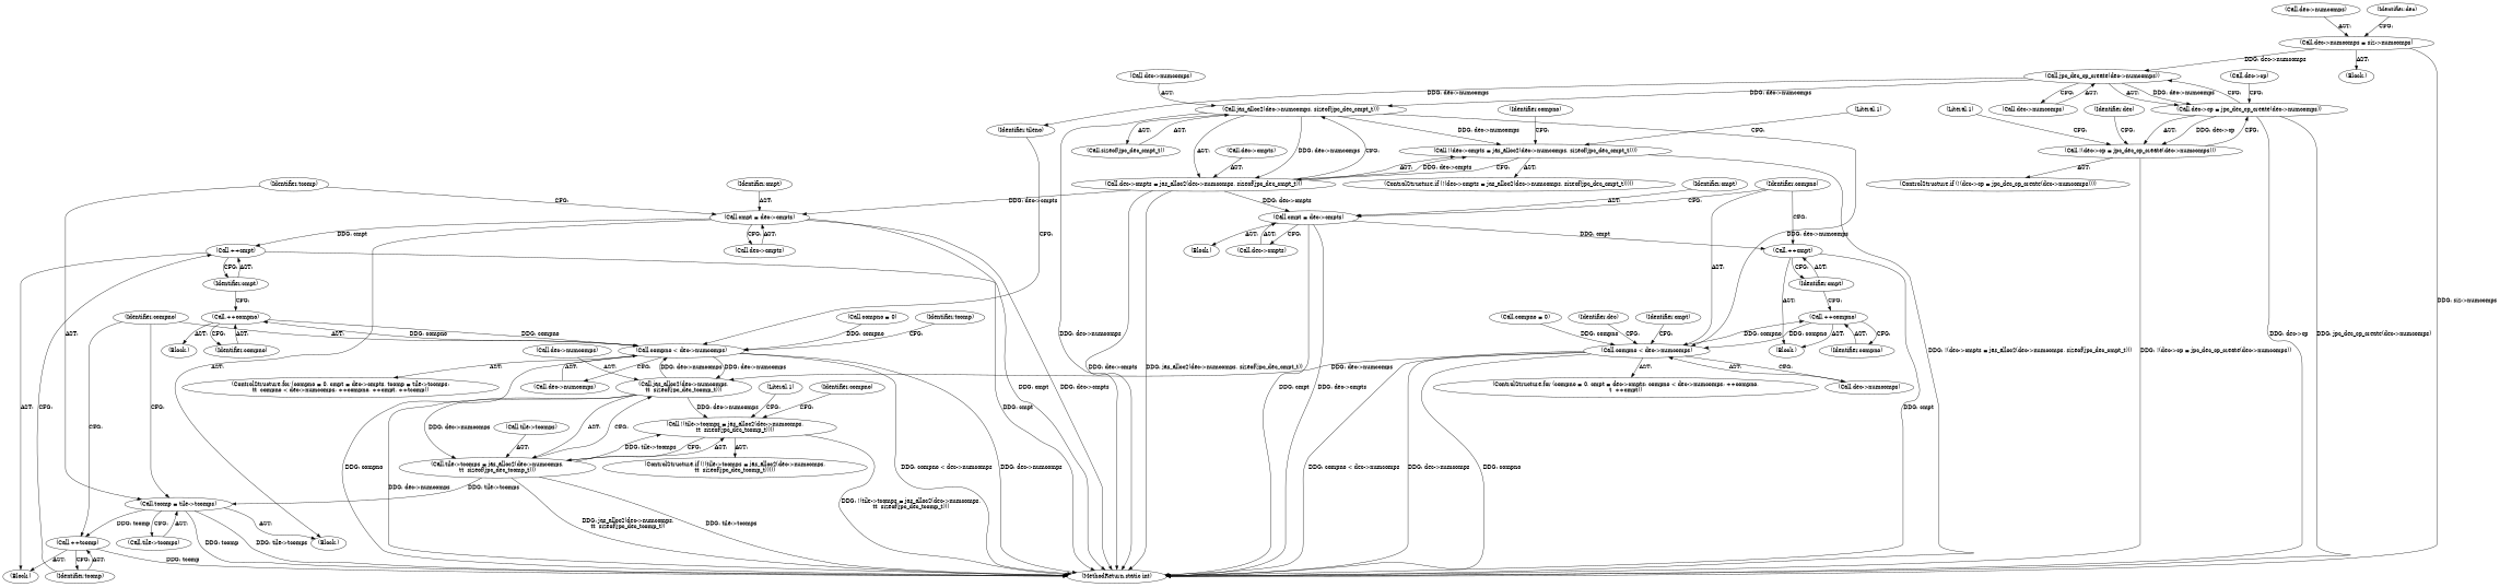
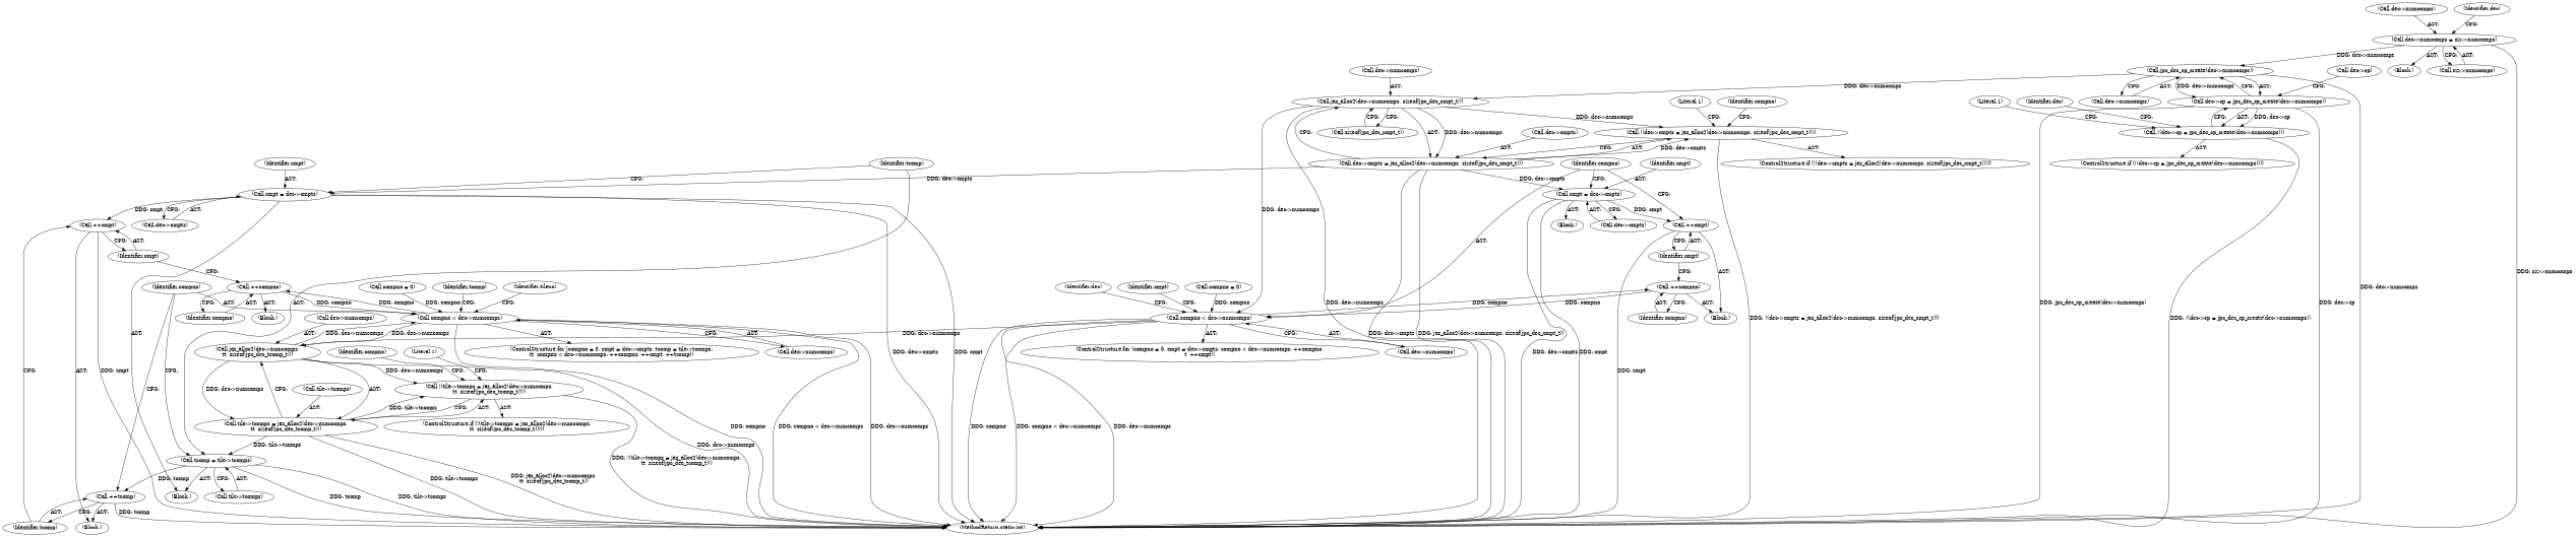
  digraph {
    n1 [label="(Call,jpc_dec_cp_create(dec->numcomps))"]
    n2 [label="(Call,dec->cp = jpc_dec_cp_create(dec->numcomps))"]
    n3 [label="(Call,jas_alloc2(dec->numcomps, sizeof(jpc_dec_cmpt_t)))"]
    n4 [label="(MethodReturn,static int)"]
    n5 [label="(Call,dec->numcomps)"]
    n6 [label="(Call,!(dec->cp = jpc_dec_cp_create(dec->numcomps)))"]
    n7 [label="(ControlStructure,if (!(dec->cp = jpc_dec_cp_create(dec->numcomps))))"]
    n8 [label="(Call,!(dec->cmpts = jas_alloc2(dec->numcomps, sizeof(jpc_dec_cmpt_t))))"]
    n9 [label="(Call,dec->cmpts = jas_alloc2(dec->numcomps, sizeof(jpc_dec_cmpt_t)))"]
    n10 [label="(Call,compno < dec->numcomps)"]
    n11 [label="(Call,sizeof(jpc_dec_cmpt_t))"]
    n12 [label="(Call,dec->numcomps = siz->numcomps)"]
    n13 [label="(Block,)"]
+   n14 [label="(Call,siz->numcomps)"]
    n15 [label="(ControlStructure,if (!(dec->cmpts = jas_alloc2(dec->numcomps, sizeof(jpc_dec_cmpt_t)))))"]
    n16 [label="(Call,cmpt = dec->cmpts)"]
    n17 [label="(Call,cmpt = dec->cmpts)"]
    n18 [label="(Call,++compno)"]
    n19 [label="(Call,jas_alloc2(dec->numcomps,\n\t\t  sizeof(jpc_dec_tcomp_t)))"]
    n20 [label="(ControlStructure,for (compno = 0, cmpt = dec->cmpts; compno < dec->numcomps; ++compno,\n\t  ++cmpt))"]
    n21 [label="(Call,dec->numcomps)"]
    n22 [label="(Call,++cmpt)"]
    n23 [label="(Block,)"]
    n24 [label="(Call,dec->cmpts)"]
    n25 [label="(Call,++cmpt)"]
    n26 [label="(Call,dec->cmpts)"]
    n27 [label="(Block,)"]
    n28 [label="(Block,)"]
    n29 [label="(Identifier,cmpt)"]
    n30 [label="(Identifier,cmpt)"]
    n31 [label="(Block,)"]
    n32 [label="(Call,++compno)"]
    n33 [label="(Identifier,compno)"]
    n34 [label="(Call,!(tile->tcomps = jas_alloc2(dec->numcomps,\n\t\t  sizeof(jpc_dec_tcomp_t))))"]
    n35 [label="(Call,tile->tcomps = jas_alloc2(dec->numcomps,\n\t\t  sizeof(jpc_dec_tcomp_t)))"]
    n36 [label="(Call,compno < dec->numcomps)"]
    n37 [label="(ControlStructure,if (!(tile->tcomps = jas_alloc2(dec->numcomps,\n\t\t  sizeof(jpc_dec_tcomp_t)))))"]
    n38 [label="(Call,tcomp = tile->tcomps)"]
    n39 [label="(Call,dec->numcomps)"]
    n40 [label="(ControlStructure,for (compno = 0, cmpt = dec->cmpts, tcomp = tile->tcomps;\n\t\t  compno < dec->numcomps; ++compno, ++cmpt, ++tcomp))"]
    n41 [label="(Call,++tcomp)"]
    n42 [label="(Call,tile->tcomps)"]
    n43 [label="(Identifier,tcomp)"]
    n44 [label="(Block,)"]
    n45 [label="(Identifier,compno)"]
    n46 [label="(Call,compno = 0)"]
    n47 [label="(Identifier,cmpt)"]
    n48 [label="(Literal,1)"]
    n49 [label="(Identifier,compno)"]
    n50 [label="(Call,dec->numcomps)"]
    n51 [label="(Identifier,dec)"]
    n52 [label="(Literal,1)"]
    n53 [label="(Identifier,dec)"]
    n54 [label="(Call,compno = 0)"]
    n55 [label="(Call,dec->cp)"]
    n56 [label="(Identifier,dec)"]
    n57 [label="(Call,dec->numcomps)"]
    n58 [label="(Identifier,compno)"]
    n59 [label="(Call,tile->tcomps)"]
    n60 [label="(Identifier,tcomp)"]
    n61 [label="(Identifier,cmpt)"]
    n62 [label="(Identifier,compno)"]
    n63 [label="(Call,dec->numcomps)"]
    n64 [label="(Literal,1)"]
    n65 [label="(Identifier,tileno)"]
    n66 [label="(Identifier,cmpt)"]
    n67 [label="(Identifier,tcomp)"]
    n68 [label="(Identifier,compno)"]
    n69 [label="(Call,dec->cmpts)"]
    n1 -> n2 [label="AST: "]
    n1 -> n2 [label="DDG: dec->numcomps"]
    n1 -> n3 [label="DDG: dec->numcomps"]
-   n1 -> n65 [label="DDG: dec->numcomps"]
+   n1 -> n4 [label="DDG: dec->numcomps"]
    n1 -> n5 [label="CFG: "]
    n2 -> n1 [label="CFG: "]
    n2 -> n4 [label="DDG: dec->cp"]
    n2 -> n4 [label="DDG: jpc_dec_cp_create(dec->numcomps)"]
    n2 -> n6 [label="AST: "]
    n2 -> n6 [label="DDG: dec->cp"]
    n3 -> n4 [label="DDG: dec->numcomps"]
    n3 -> n8 [label="DDG: dec->numcomps"]
    n3 -> n9 [label="AST: "]
    n3 -> n9 [label="DDG: dec->numcomps"]
    n3 -> n10 [label="DDG: dec->numcomps"]
-   n3 -> n11 [label="AST: "]
+   n3 -> n11 [label="CFG: "]
    n5 -> n1 [label="AST: "]
    n6 -> n2 [label="CFG: "]
    n6 -> n4 [label="DDG: !(dec->cp = jpc_dec_cp_create(dec->numcomps))"]
    n6 -> n7 [label="AST: "]
    n8 -> n4 [label="DDG: !(dec->cmpts = jas_alloc2(dec->numcomps, sizeof(jpc_dec_cmpt_t)))"]
    n8 -> n9 [label="CFG: "]
    n8 -> n15 [label="AST: "]
    n9 -> n3 [label="CFG: "]
    n9 -> n4 [label="DDG: jas_alloc2(dec->numcomps, sizeof(jpc_dec_cmpt_t))"]
    n9 -> n4 [label="DDG: dec->cmpts"]
    n9 -> n8 [label="AST: "]
    n9 -> n8 [label="DDG: dec->cmpts"]
    n9 -> n16 [label="DDG: dec->cmpts"]
    n9 -> n17 [label="DDG: dec->cmpts"]
    n10 -> n4 [label="DDG: compno < dec->numcomps"]
    n10 -> n4 [label="DDG: dec->numcomps"]
    n10 -> n4 [label="DDG: compno"]
    n10 -> n18 [label="DDG: compno"]
    n10 -> n19 [label="DDG: dec->numcomps"]
    n10 -> n20 [label="AST: "]
    n10 -> n21 [label="CFG: "]
-   n11 -> n3 [label="AST: "]
+   n11 -> n3 [label="CFG: "]
    n12 -> n1 [label="DDG: dec->numcomps"]
    n12 -> n4 [label="DDG: siz->numcomps"]
    n12 -> n13 [label="AST: "]
+   n12 -> n14 [label="CFG: "]
+   n14 -> n12 [label="AST: "]
    n16 -> n4 [label="DDG: cmpt"]
    n16 -> n4 [label="DDG: dec->cmpts"]
    n16 -> n22 [label="DDG: cmpt"]
    n16 -> n23 [label="AST: "]
    n16 -> n24 [label="CFG: "]
    n17 -> n4 [label="DDG: cmpt"]
    n17 -> n4 [label="DDG: dec->cmpts"]
    n17 -> n25 [label="DDG: cmpt"]
    n17 -> n26 [label="CFG: "]
    n17 -> n27 [label="AST: "]
    n18 -> n10 [label="DDG: compno"]
    n18 -> n28 [label="AST: "]
    n18 -> n33 [label="CFG: "]
    n19 -> n4 [label="DDG: dec->numcomps"]
    n19 -> n34 [label="DDG: dec->numcomps"]
    n19 -> n35 [label="AST: "]
    n19 -> n35 [label="DDG: dec->numcomps"]
    n19 -> n36 [label="DDG: dec->numcomps"]
    n21 -> n10 [label="AST: "]
    n22 -> n4 [label="DDG: cmpt"]
    n22 -> n28 [label="AST: "]
    n22 -> n29 [label="CFG: "]
    n24 -> n16 [label="AST: "]
    n25 -> n4 [label="DDG: cmpt"]
    n25 -> n30 [label="CFG: "]
    n25 -> n31 [label="AST: "]
    n26 -> n17 [label="AST: "]
    n29 -> n18 [label="CFG: "]
    n29 -> n22 [label="AST: "]
    n30 -> n25 [label="AST: "]
    n30 -> n32 [label="CFG: "]
    n32 -> n36 [label="DDG: compno"]
    n32 -> n44 [label="AST: "]
    n32 -> n45 [label="CFG: "]
    n33 -> n18 [label="AST: "]
    n34 -> n4 [label="DDG: !(tile->tcomps = jas_alloc2(dec->numcomps,\n\t\t  sizeof(jpc_dec_tcomp_t)))"]
    n34 -> n35 [label="CFG: "]
    n34 -> n37 [label="AST: "]
    n35 -> n4 [label="DDG: tile->tcomps"]
    n35 -> n4 [label="DDG: jas_alloc2(dec->numcomps,\n\t\t  sizeof(jpc_dec_tcomp_t))"]
    n35 -> n19 [label="CFG: "]
    n35 -> n34 [label="AST: "]
    n35 -> n34 [label="DDG: tile->tcomps"]
    n35 -> n38 [label="DDG: tile->tcomps"]
    n36 -> n4 [label="DDG: compno"]
    n36 -> n4 [label="DDG: compno < dec->numcomps"]
    n36 -> n4 [label="DDG: dec->numcomps"]
    n36 -> n19 [label="DDG: dec->numcomps"]
    n36 -> n32 [label="DDG: compno"]
    n36 -> n39 [label="CFG: "]
    n36 -> n40 [label="AST: "]
    n38 -> n4 [label="DDG: tile->tcomps"]
    n38 -> n4 [label="DDG: tcomp"]
    n38 -> n27 [label="AST: "]
    n38 -> n41 [label="DDG: tcomp"]
    n38 -> n42 [label="CFG: "]
    n39 -> n36 [label="AST: "]
    n41 -> n4 [label="DDG: tcomp"]
    n41 -> n31 [label="AST: "]
    n41 -> n43 [label="CFG: "]
    n42 -> n38 [label="AST: "]
    n43 -> n25 [label="CFG: "]
    n43 -> n41 [label="AST: "]
    n45 -> n32 [label="AST: "]
    n46 -> n10 [label="DDG: compno"]
    n47 -> n17 [label="AST: "]
    n48 -> n6 [label="CFG: "]
    n49 -> n36 [label="AST: "]
    n49 -> n38 [label="CFG: "]
    n49 -> n41 [label="CFG: "]
    n50 -> n12 [label="AST: "]
    n51 -> n12 [label="CFG: "]
    n52 -> n8 [label="CFG: "]
    n53 -> n6 [label="CFG: "]
    n54 -> n36 [label="DDG: compno"]
    n55 -> n2 [label="CFG: "]
    n56 -> n10 [label="CFG: "]
    n57 -> n3 [label="AST: "]
    n58 -> n34 [label="CFG: "]
    n59 -> n35 [label="AST: "]
    n60 -> n36 [label="CFG: "]
    n61 -> n10 [label="CFG: "]
    n62 -> n8 [label="CFG: "]
    n63 -> n19 [label="AST: "]
    n64 -> n34 [label="CFG: "]
    n65 -> n36 [label="CFG: "]
    n66 -> n16 [label="AST: "]
    n67 -> n17 [label="CFG: "]
    n67 -> n38 [label="AST: "]
    n68 -> n10 [label="AST: "]
    n68 -> n16 [label="CFG: "]
    n68 -> n22 [label="CFG: "]
    n69 -> n9 [label="AST: "]
  }
